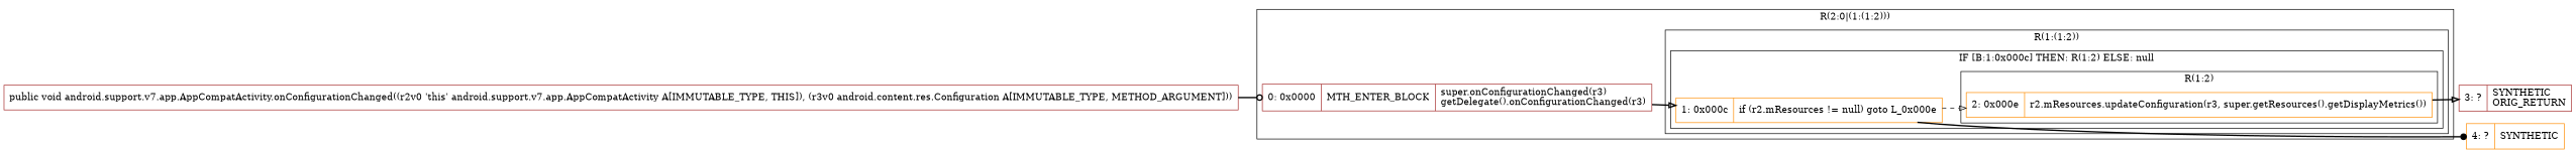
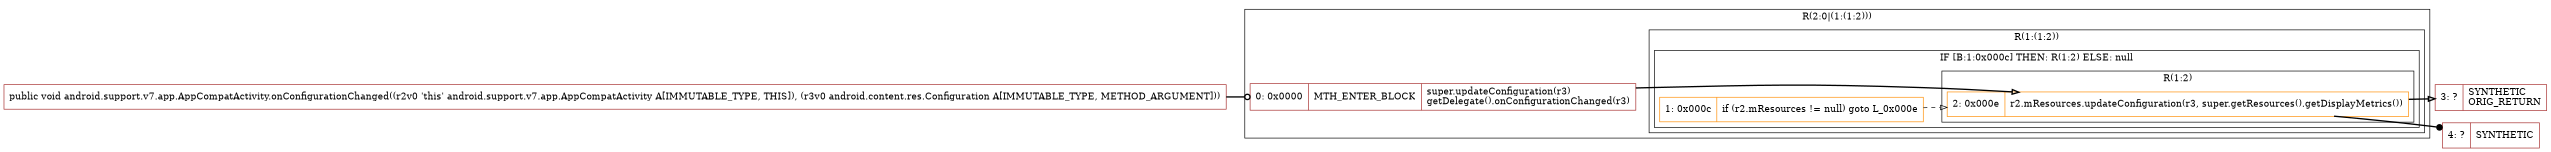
  digraph {
    rankdir=LR
    node [color=darkorange shape=record]
    edge [arrowhead=onormal style=bold]
    n1 [label="{2\:\ 0x000e|r2.mResources.updateConfiguration(r3, super.getResources().getDisplayMetrics())\l}"]
    n2 [label="{1\:\ 0x000c|if (r2.mResources != null) goto L_0x000e\l}"]
-   n3 [color=brown label="{0\:\ 0x0000|MTH_ENTER_BLOCK\l|super.onConfigurationChanged(r3)\lgetDelegate().onConfigurationChanged(r3)\l}"]
+   n3 [color=brown label="{0\:\ 0x0000|MTH_ENTER_BLOCK\l|super.updateConfiguration(r3)\lgetDelegate().onConfigurationChanged(r3)\l}"]
    n4 [color=brown label="{3\:\ ?|SYNTHETIC\lORIG_RETURN\l}"]
-   n5 [label="{4\:\ ?|SYNTHETIC\l}"]
+   n5 [color=brown label="{4\:\ ?|SYNTHETIC\l}"]
    n6 [color=brown label="{public void android.support.v7.app.AppCompatActivity.onConfigurationChanged((r2v0 'this' android.support.v7.app.AppCompatActivity A[IMMUTABLE_TYPE, THIS]), (r3v0 android.content.res.Configuration A[IMMUTABLE_TYPE, METHOD_ARGUMENT])) }"]
    subgraph cluster_1 {
      label="R(2:0|(1:(1:2)))"
      n3
      subgraph cluster_2 {
        label="R(1:(1:2))"
        subgraph cluster_3 {
          label="IF [B:1:0x000c] THEN: R(1:2) ELSE: null"
          n2
          subgraph cluster_4 {
            label="R(1:2)"
            n1
          }
        }
      }
    }
    n1 -> n4
    n2 -> n1 [style=dashed]
-   n2 -> n5 [arrowhead=dot]
-   n3 -> n2
+   n1 -> n5 [arrowhead=dot]
+   n3 -> n1
    n6 -> n3 [arrowhead=odot]
  }
